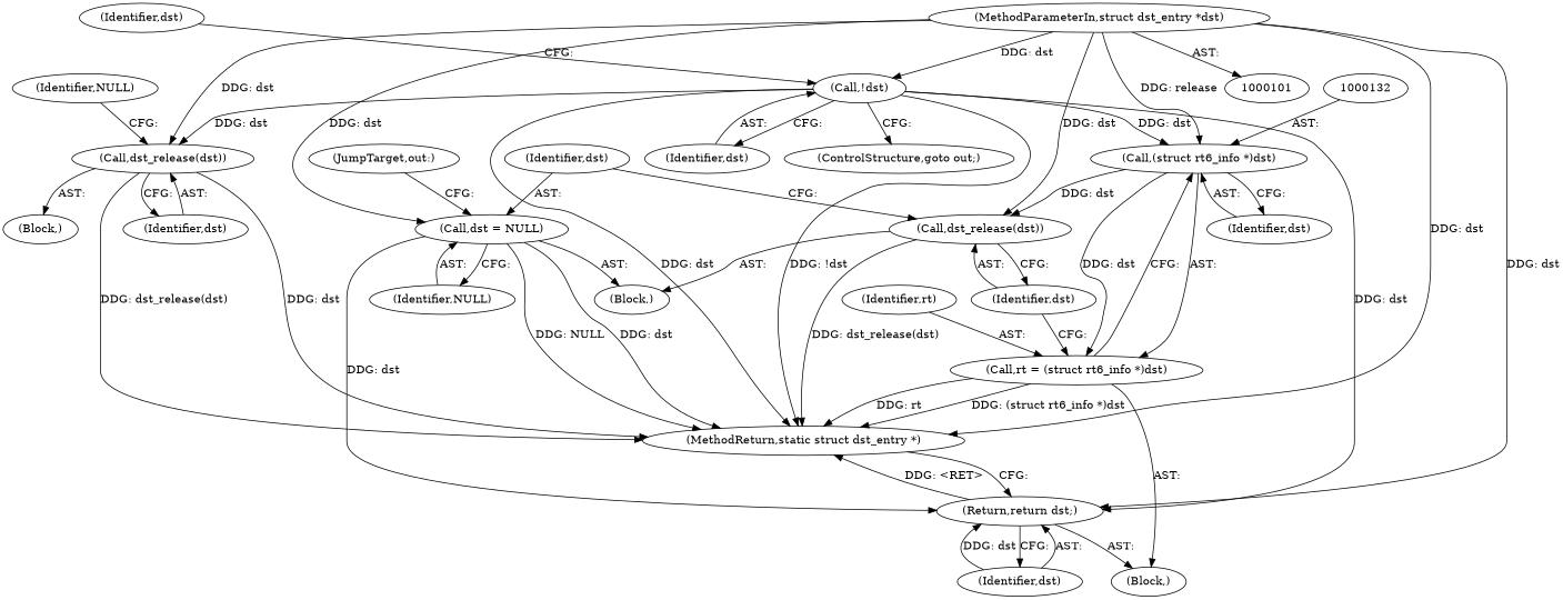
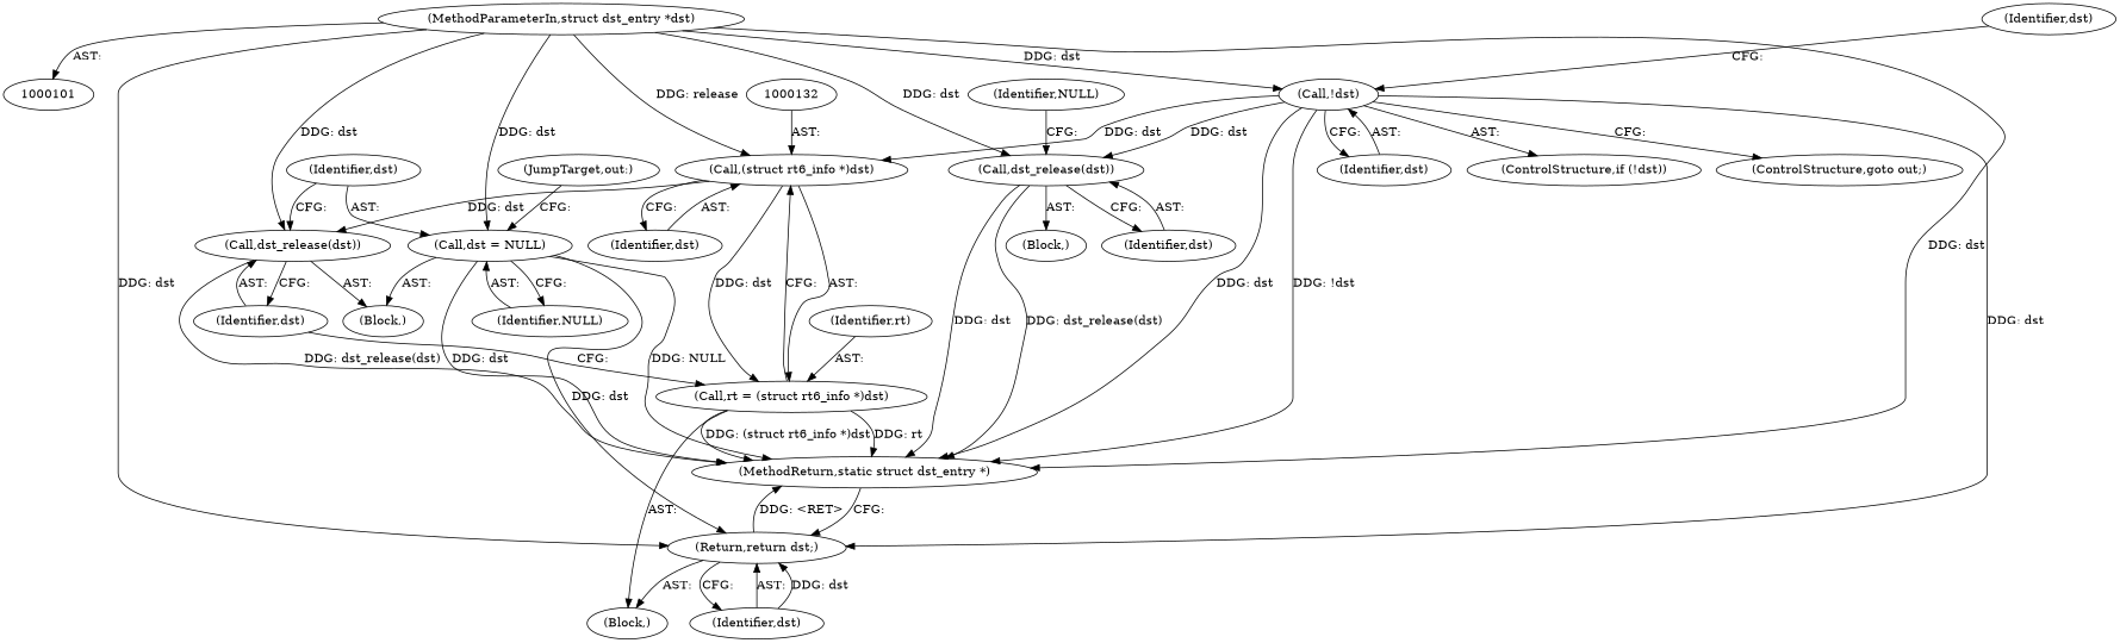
  digraph {
    n1 [label="(MethodParameterIn,struct dst_entry *dst)"]
    n2 [label="(Call,!dst)"]
    n3 [label="(Call,dst_release(dst))"]
    n4 [label="(Call,(struct rt6_info *)dst)"]
    n5 [label="(Call,dst_release(dst))"]
    n6 [label="(Return,return dst;)"]
    n7 [label="(Call,dst = NULL)"]
    n8 [label="(MethodReturn,static struct dst_entry *)"]
    1000101
+   n10 [label="(ControlStructure,if (!dst))"]
    n11 [label="(Identifier,dst)"]
    n12 [label="(ControlStructure,goto out;)"]
    n13 [label="(Block,)"]
    n14 [label="(Identifier,dst)"]
    n15 [label="(Call,rt = (struct rt6_info *)dst)"]
    n16 [label="(Identifier,dst)"]
    n17 [label="(Identifier,dst)"]
    n18 [label="(Block,)"]
    n19 [label="(Block,)"]
    n20 [label="(Identifier,dst)"]
    n21 [label="(Identifier,NULL)"]
    n22 [label="(Identifier,dst)"]
    n23 [label="(Identifier,NULL)"]
    n24 [label="(Identifier,dst)"]
    n25 [label="(JumpTarget,out:)"]
    n26 [label="(Identifier,rt)"]
    1000132
    n1 -> n2 [label="DDG: dst"]
    n1 -> n3 [label="DDG: dst"]
    n1 -> n4 [label="DDG: release"]
    n1 -> n5 [label="DDG: dst"]
    n1 -> n6 [label="DDG: dst"]
    n1 -> n7 [label="DDG: dst"]
    n1 -> n8 [label="DDG: dst"]
    n1 -> 1000101 [label="AST: "]
    n2 -> n3 [label="DDG: dst"]
    n2 -> n4 [label="DDG: dst"]
    n2 -> n6 [label="DDG: dst"]
    n2 -> n8 [label="DDG: dst"]
    n2 -> n8 [label="DDG: !dst"]
+   n2 -> n10 [label="AST: "]
    n2 -> n11 [label="CFG: "]
    n2 -> n12 [label="CFG: "]
    n3 -> n8 [label="DDG: dst_release(dst)"]
    n3 -> n8 [label="DDG: dst"]
    n3 -> n13 [label="AST: "]
    n3 -> n14 [label="CFG: "]
    n4 -> n5 [label="DDG: dst"]
    n4 -> n15 [label="AST: "]
    n4 -> n15 [label="DDG: dst"]
    n4 -> n16 [label="CFG: "]
    n5 -> n8 [label="DDG: dst_release(dst)"]
    n5 -> n17 [label="CFG: "]
    n5 -> n18 [label="AST: "]
    n6 -> n8 [label="DDG: <RET>"]
    n6 -> n19 [label="AST: "]
    n6 -> n20 [label="CFG: "]
    n7 -> n6 [label="DDG: dst"]
    n7 -> n8 [label="DDG: dst"]
    n7 -> n8 [label="DDG: NULL"]
    n7 -> n18 [label="AST: "]
    n7 -> n21 [label="CFG: "]
    n8 -> n6 [label="CFG: "]
    n11 -> n2 [label="AST: "]
    n14 -> n3 [label="AST: "]
    n15 -> n4 [label="CFG: "]
    n15 -> n8 [label="DDG: (struct rt6_info *)dst"]
    n15 -> n8 [label="DDG: rt"]
    n15 -> n19 [label="AST: "]
    n16 -> n4 [label="AST: "]
    n17 -> n5 [label="AST: "]
    n17 -> n15 [label="CFG: "]
    n20 -> n6 [label="AST: "]
    n20 -> n6 [label="DDG: dst"]
    n21 -> n7 [label="AST: "]
    n22 -> n2 [label="CFG: "]
    n23 -> n3 [label="CFG: "]
    n24 -> n5 [label="CFG: "]
    n24 -> n7 [label="AST: "]
    n25 -> n7 [label="CFG: "]
    n26 -> n15 [label="AST: "]
    1000132 -> n4 [label="AST: "]
  }
